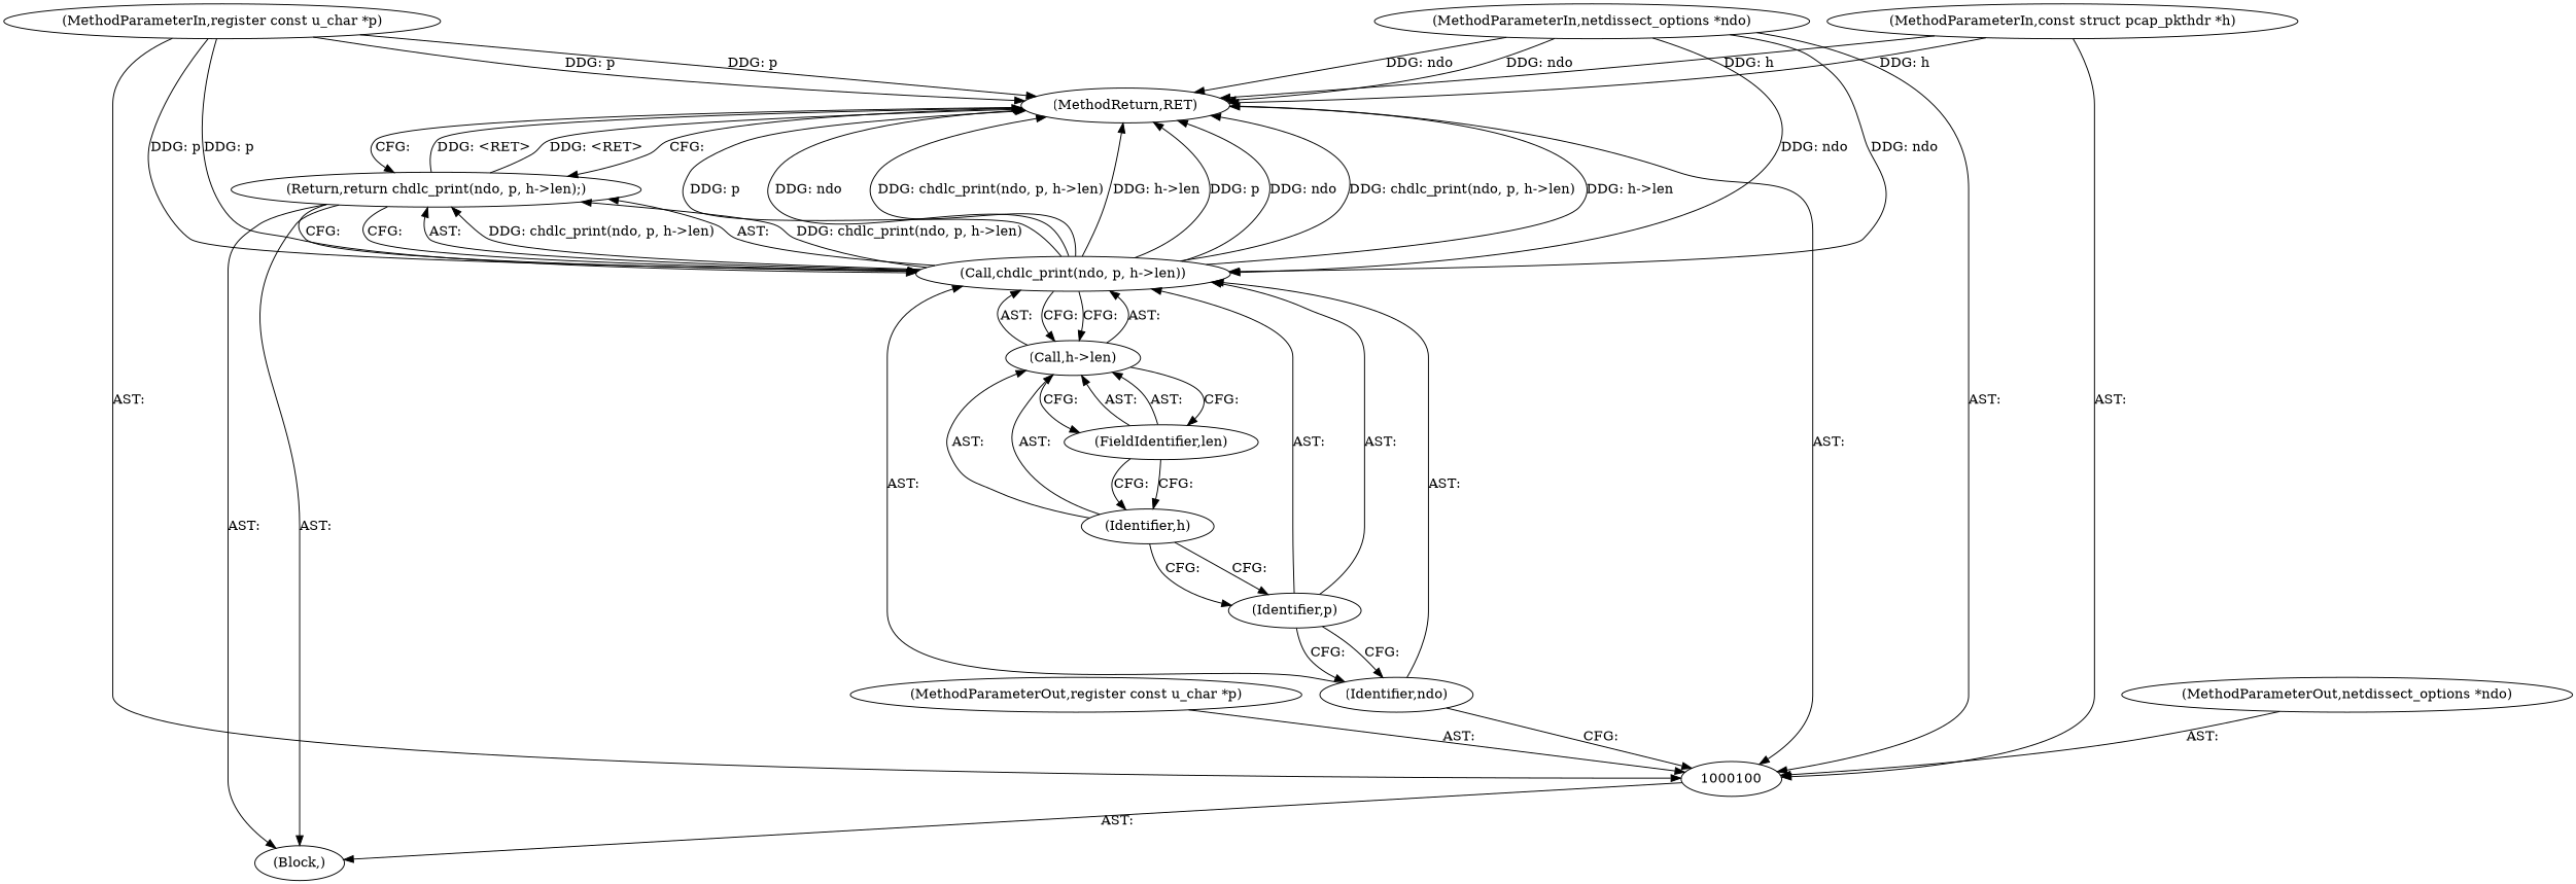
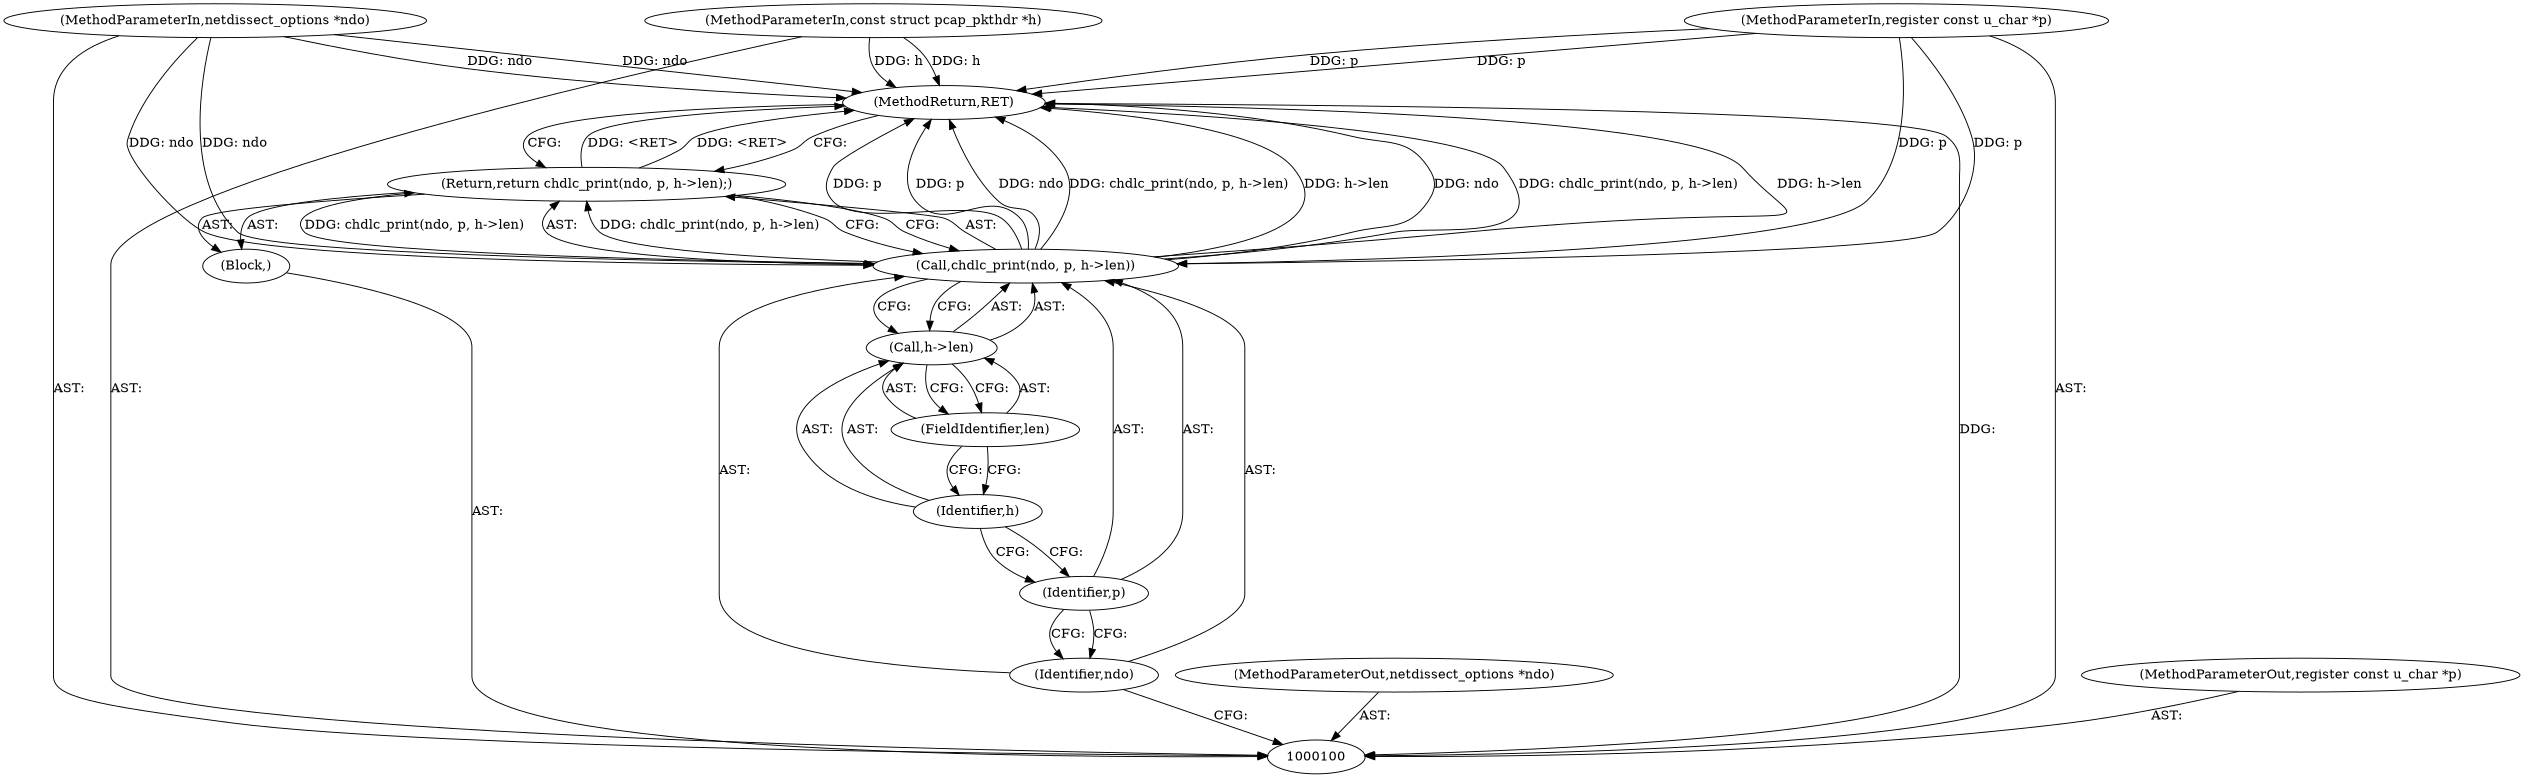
  digraph {
    n1 [label="(MethodReturn,RET)"]
    n2 [label="(Return,return chdlc_print(ndo, p, h->len);)"]
    1000100
    n4 [label="(Call,chdlc_print(ndo, p, h->len))"]
    n5 [label="(Block,)"]
    n6 [label="(MethodParameterIn,netdissect_options *ndo)"]
    n7 [label="(Call,h->len)"]
    n8 [label="(MethodParameterOut,netdissect_options *ndo)"]
    n9 [label="(MethodParameterIn,const struct pcap_pkthdr *h)"]
    n10 [label="(MethodParameterIn,register const u_char *p)"]
    n11 [label="(MethodParameterOut,register const u_char *p)"]
    n12 [label="(Identifier,ndo)"]
    n13 [label="(Identifier,p)"]
    n14 [label="(FieldIdentifier,len)"]
    n15 [label="(Identifier,h)"]
    n1 -> n2 [label="CFG: "]
    n1 -> n2 [label="CFG: "]
-   n1 -> 1000100 [label="AST: "]
+   n1 -> 1000100 [label="DDG: "]
    n2 -> n1 [label="DDG: <RET>"]
    n2 -> n1 [label="DDG: <RET>"]
    n2 -> n4 [label="CFG: "]
    n2 -> n4 [label="CFG: "]
    n2 -> n5 [label="AST: "]
    n2 -> n5 [label="AST: "]
    n4 -> n1 [label="DDG: p"]
    n4 -> n1 [label="DDG: ndo"]
    n4 -> n1 [label="DDG: chdlc_print(ndo, p, h->len)"]
    n4 -> n1 [label="DDG: h->len"]
    n4 -> n1 [label="DDG: p"]
    n4 -> n1 [label="DDG: ndo"]
    n4 -> n1 [label="DDG: chdlc_print(ndo, p, h->len)"]
    n4 -> n1 [label="DDG: h->len"]
    n4 -> n2 [label="AST: "]
    n4 -> n2 [label="DDG: chdlc_print(ndo, p, h->len)"]
    n4 -> n2 [label="AST: "]
    n4 -> n2 [label="DDG: chdlc_print(ndo, p, h->len)"]
    n4 -> n7 [label="CFG: "]
    n4 -> n7 [label="CFG: "]
-   1000100 -> n5 [label="AST: "]
+   n5 -> 1000100 [label="AST: "]
    n6 -> n1 [label="DDG: ndo"]
    n6 -> n1 [label="DDG: ndo"]
    n6 -> 1000100 [label="AST: "]
    n6 -> n4 [label="DDG: ndo"]
    n6 -> n4 [label="DDG: ndo"]
    n7 -> n4 [label="AST: "]
    n7 -> n4 [label="AST: "]
    n7 -> n14 [label="CFG: "]
    n7 -> n14 [label="CFG: "]
    n8 -> 1000100 [label="AST: "]
    n9 -> n1 [label="DDG: h"]
    n9 -> n1 [label="DDG: h"]
    n9 -> 1000100 [label="AST: "]
    n10 -> n1 [label="DDG: p"]
    n10 -> n1 [label="DDG: p"]
    n10 -> 1000100 [label="AST: "]
    n10 -> n4 [label="DDG: p"]
    n10 -> n4 [label="DDG: p"]
    n11 -> 1000100 [label="AST: "]
    n12 -> 1000100 [label="CFG: "]
    n12 -> n4 [label="AST: "]
    n12 -> n4 [label="AST: "]
    n13 -> n4 [label="AST: "]
    n13 -> n4 [label="AST: "]
    n13 -> n12 [label="CFG: "]
    n13 -> n12 [label="CFG: "]
    n14 -> n7 [label="AST: "]
    n14 -> n7 [label="AST: "]
    n14 -> n15 [label="CFG: "]
    n14 -> n15 [label="CFG: "]
    n15 -> n7 [label="AST: "]
    n15 -> n7 [label="AST: "]
    n15 -> n13 [label="CFG: "]
    n15 -> n13 [label="CFG: "]
  }
